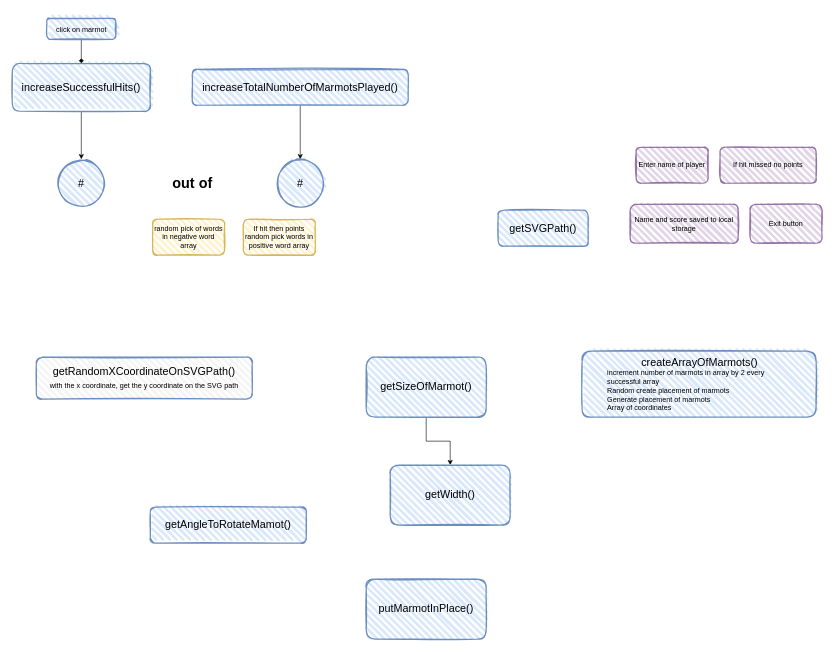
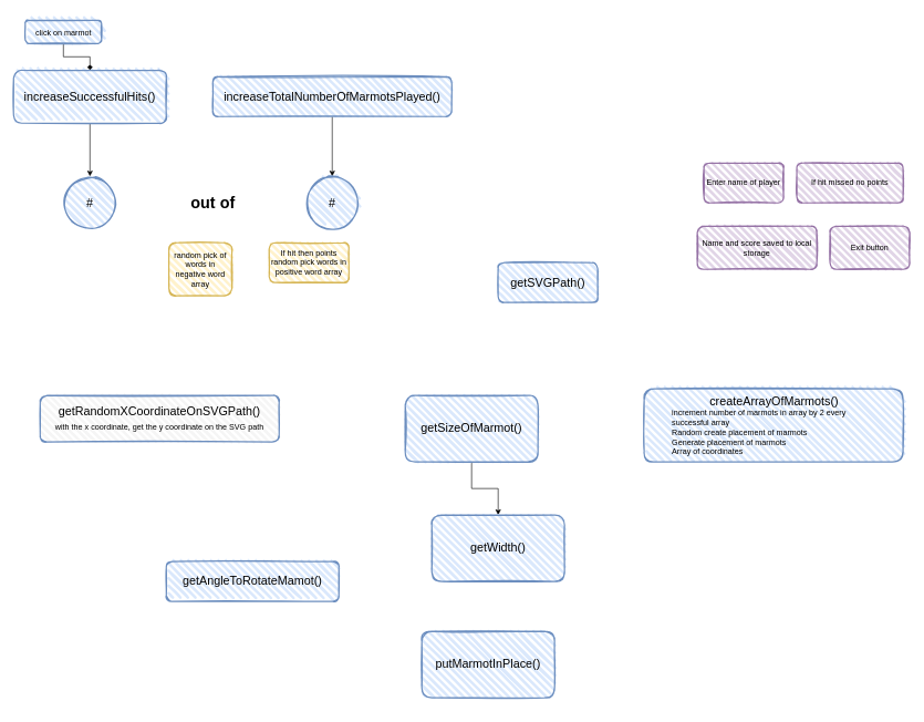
  <mxCell id="0" />
  <mxCell id="1" parent="0" />
  <mxCell id="2" value="&lt;div align=&quot;left&quot;&gt;&lt;br&gt;&lt;/div&gt;" style="text;html=1;align=left;verticalAlign=middle;resizable=0;points=[];autosize=1;strokeColor=none;fillColor=none;" parent="1" vertex="1"><mxGeometry x="1200" y="40" width="20" height="30" as="geometry" /></mxCell>
  <mxCell id="3" value="&lt;div align=&quot;left&quot;&gt;&lt;br&gt;&lt;/div&gt;" style="text;html=1;align=left;verticalAlign=middle;resizable=0;points=[];autosize=1;strokeColor=none;fillColor=none;" parent="1" vertex="1"><mxGeometry x="1200" y="20" width="20" height="30" as="geometry" /></mxCell>
  <mxCell id="4" value="&lt;div align=&quot;left&quot;&gt;&lt;br&gt;&lt;/div&gt;" style="text;html=1;align=left;verticalAlign=middle;resizable=0;points=[];autosize=1;strokeColor=none;fillColor=none;" parent="1" vertex="1"><mxGeometry x="1200" y="60" width="20" height="30" as="geometry" /></mxCell>
  <mxCell id="5" value="&lt;div align=&quot;left&quot;&gt;&lt;br&gt;&lt;/div&gt;" style="text;html=1;align=left;verticalAlign=middle;resizable=0;points=[];autosize=1;strokeColor=none;fillColor=none;" parent="1" vertex="1"><mxGeometry x="1200" y="85" width="20" height="30" as="geometry" /></mxCell>
- <mxCell id="6" value="&lt;font style=&quot;font-size: 18px;&quot;&gt;&lt;font style=&quot;font-size: 18px;&quot;&gt;putMarmotInPlace&lt;/font&gt;()&lt;/font&gt;" style="rounded=1;whiteSpace=wrap;html=1;strokeWidth=2;fillWeight=4;hachureGap=8;hachureAngle=45;fillColor=#dae8fc;sketch=1;strokeColor=#6c8ebf;" vertex="1" parent="1"><mxGeometry x="610" y="965" width="200" height="100" as="geometry" /></mxCell>
+ <mxCell id="6" value="&lt;font style=&quot;font-size: 18px;&quot;&gt;&lt;font style=&quot;font-size: 18px;&quot;&gt;putMarmotInPlace&lt;/font&gt;()&lt;/font&gt;" style="rounded=1;whiteSpace=wrap;html=1;strokeWidth=2;fillWeight=4;hachureGap=8;hachureAngle=45;fillColor=#dae8fc;sketch=1;strokeColor=#6c8ebf;" vertex="1" parent="1"><mxGeometry x="635" y="950" width="200" height="100" as="geometry" /></mxCell>
  <mxCell id="7" value="" style="edgeStyle=orthogonalEdgeStyle;rounded=0;orthogonalLoop=1;jettySize=auto;html=1;fontSize=18;" edge="1" parent="1" source="8" target="10"><mxGeometry relative="1" as="geometry" /></mxCell>
  <mxCell id="8" value="&lt;font style=&quot;font-size: 18px;&quot;&gt;getSizeOfMarmot()&lt;/font&gt;" style="rounded=1;whiteSpace=wrap;html=1;strokeWidth=2;fillWeight=4;hachureGap=8;hachureAngle=45;fillColor=#dae8fc;sketch=1;strokeColor=#6c8ebf;" vertex="1" parent="1"><mxGeometry x="610" y="595" width="200" height="100" as="geometry" /></mxCell>
  <mxCell id="9" value="&lt;blockquote&gt;&lt;div align=&quot;center&quot;&gt;&lt;font style=&quot;font-size: 18px;&quot;&gt;createArrayOfMarmots()&lt;/font&gt;&lt;/div&gt;&lt;div align=&quot;left&quot;&gt;increment number of marmots in array by 2 every successful array&lt;/div&gt;&lt;div align=&quot;left&quot;&gt;&lt;span style=&quot;background-color: initial;&quot;&gt;Random create placement of marmots&lt;/span&gt;&lt;/div&gt;&lt;div align=&quot;left&quot;&gt;&lt;span style=&quot;background-color: initial;&quot;&gt;Generate placement of marmots&lt;/span&gt;&lt;br&gt;&lt;span style=&quot;background-color: initial;&quot;&gt;Array of coordinates&lt;/span&gt;&lt;/div&gt;&lt;/blockquote&gt;" style="rounded=1;whiteSpace=wrap;html=1;strokeWidth=2;fillWeight=4;hachureGap=8;hachureAngle=45;fillColor=#dae8fc;sketch=1;strokeColor=#6c8ebf;align=left;" vertex="1" parent="1"><mxGeometry x="970" y="585" width="390" height="110" as="geometry" /></mxCell>
  <mxCell id="10" value="&lt;font style=&quot;font-size: 18px;&quot;&gt;getWidth()&lt;/font&gt;" style="rounded=1;whiteSpace=wrap;html=1;strokeWidth=2;fillWeight=4;hachureGap=8;hachureAngle=45;fillColor=#dae8fc;sketch=1;strokeColor=#6c8ebf;" vertex="1" parent="1"><mxGeometry x="650" y="775" width="200" height="100" as="geometry" /></mxCell>
  <mxCell id="11" value="" style="edgeStyle=orthogonalEdgeStyle;rounded=0;orthogonalLoop=1;jettySize=auto;html=1;fontSize=18;" edge="1" parent="1" source="12" target="13"><mxGeometry relative="1" as="geometry" /></mxCell>
  <mxCell id="12" value="increaseSuccessfulHits()" style="rounded=1;whiteSpace=wrap;html=1;strokeWidth=2;fillWeight=4;hachureGap=8;hachureAngle=45;fillColor=#dae8fc;sketch=1;fontSize=18;strokeColor=#6c8ebf;" vertex="1" parent="1"><mxGeometry x="20" y="105" width="230" height="80" as="geometry" /></mxCell>
  <mxCell id="13" value="#" style="ellipse;whiteSpace=wrap;html=1;fontSize=18;fillColor=#dae8fc;strokeColor=#6c8ebf;rounded=1;strokeWidth=2;fillWeight=4;hachureGap=8;hachureAngle=45;sketch=1;" vertex="1" parent="1"><mxGeometry x="95" y="265" width="80" height="80" as="geometry" /></mxCell>
  <mxCell id="14" value="" style="edgeStyle=orthogonalEdgeStyle;rounded=0;orthogonalLoop=1;jettySize=auto;html=1;fontSize=18;" edge="1" parent="1" source="15" target="16"><mxGeometry relative="1" as="geometry" /></mxCell>
  <mxCell id="15" value="increaseTotalNumberOfMarmotsPlayed()" style="rounded=1;whiteSpace=wrap;html=1;strokeWidth=2;fillWeight=4;hachureGap=8;hachureAngle=45;fillColor=#dae8fc;sketch=1;fontSize=18;strokeColor=#6c8ebf;" vertex="1" parent="1"><mxGeometry x="320" y="115" width="360" height="60" as="geometry" /></mxCell>
  <mxCell id="16" value="#" style="ellipse;whiteSpace=wrap;html=1;fontSize=18;fillColor=#dae8fc;strokeColor=#6c8ebf;rounded=1;strokeWidth=2;fillWeight=4;hachureGap=8;hachureAngle=45;sketch=1;" vertex="1" parent="1"><mxGeometry x="460" y="265" width="80" height="80" as="geometry" /></mxCell>
  <mxCell id="17" value="out of " style="text;strokeColor=none;fillColor=none;html=1;fontSize=24;fontStyle=1;verticalAlign=middle;align=center;" vertex="1" parent="1"><mxGeometry x="270" y="285" width="100" height="40" as="geometry" /></mxCell>
- <mxCell id="18" value="getSVGPath()" style="rounded=1;whiteSpace=wrap;html=1;strokeWidth=2;fillWeight=4;hachureGap=8;hachureAngle=45;fillColor=#dae8fc;sketch=1;fontSize=18;strokeColor=#6c8ebf;" vertex="1" parent="1"><mxGeometry x="830" y="350" width="150" height="60" as="geometry" /></mxCell>
+ <mxCell id="18" value="getSVGPath()" style="rounded=1;whiteSpace=wrap;html=1;strokeWidth=2;fillWeight=4;hachureGap=8;hachureAngle=45;fillColor=#dae8fc;sketch=1;fontSize=18;strokeColor=#6c8ebf;" vertex="1" parent="1"><mxGeometry x="750" y="395" width="150" height="60" as="geometry" /></mxCell>
  <mxCell id="19" value="&lt;div&gt;getRandomXCoordinateOnSVGPath()&lt;/div&gt;&lt;font style=&quot;font-size: 12px;&quot;&gt;with the x coordinate, get the y coordinate on the SVG path&lt;/font&gt;" style="rounded=1;whiteSpace=wrap;html=1;strokeWidth=2;fillWeight=4;hachureGap=8;hachureAngle=45;fillColor=#f5f5f5;sketch=1;fontSize=18;strokeColor=#6c8ebf;" vertex="1" parent="1"><mxGeometry x="60" y="595" width="360" height="70" as="geometry" /></mxCell>
  <mxCell id="20" value="&lt;font style=&quot;font-size: 18px;&quot;&gt;getAngleToRotateMamot()&lt;/font&gt;" style="rounded=1;whiteSpace=wrap;html=1;strokeWidth=2;fillWeight=4;hachureGap=8;hachureAngle=45;fillColor=#dae8fc;sketch=1;fontSize=12;strokeColor=#6c8ebf;" vertex="1" parent="1"><mxGeometry x="250" y="845" width="260" height="60" as="geometry" /></mxCell>
  <mxCell id="21" style="edgeStyle=orthogonalEdgeStyle;rounded=0;orthogonalLoop=1;jettySize=auto;html=1;entryX=0.5;entryY=0;entryDx=0;entryDy=0;fontSize=18;endArrow=diamond;" edge="1" parent="1" source="22" target="12"><mxGeometry relative="1" as="geometry" /></mxCell>
- <mxCell id="22" value="&lt;font style=&quot;font-size: 12px;&quot;&gt;click on marmot&lt;/font&gt;" style="rounded=1;whiteSpace=wrap;html=1;strokeWidth=2;fillWeight=4;hachureGap=8;hachureAngle=45;fillColor=#dae8fc;sketch=1;fontSize=18;strokeColor=#6c8ebf;" vertex="1" parent="1"><mxGeometry x="77.5" y="30" width="115" height="35" as="geometry" /></mxCell>
- <mxCell id="23" value="random pick of words in negative word array" style="rounded=1;whiteSpace=wrap;html=1;strokeWidth=2;fillWeight=4;hachureGap=8;hachureAngle=45;fillColor=#fff2cc;sketch=1;fontSize=12;strokeColor=#d6b656;" vertex="1" parent="1"><mxGeometry x="254" y="365" width="120" height="60" as="geometry" /></mxCell>
+ <mxCell id="22" value="&lt;font style=&quot;font-size: 12px;&quot;&gt;click on marmot&lt;/font&gt;" style="rounded=1;whiteSpace=wrap;html=1;strokeWidth=2;fillWeight=4;hachureGap=8;hachureAngle=45;fillColor=#dae8fc;sketch=1;fontSize=18;strokeColor=#6c8ebf;" vertex="1" parent="1"><mxGeometry x="37.5" y="30" width="115" height="35" as="geometry" /></mxCell>
+ <mxCell id="23" value="random pick of words in negative word array" style="rounded=1;whiteSpace=wrap;html=1;strokeWidth=2;fillWeight=4;hachureGap=8;hachureAngle=45;fillColor=#fff2cc;sketch=1;fontSize=12;strokeColor=#d6b656;" vertex="1" parent="1"><mxGeometry x="254" y="365" width="95" height="80" as="geometry" /></mxCell>
  <mxCell id="24" value="If hit then points&lt;br&gt;random pick words in positive word array" style="rounded=1;whiteSpace=wrap;html=1;strokeWidth=2;fillWeight=4;hachureGap=8;hachureAngle=45;fillColor=#fff2cc;sketch=1;fontSize=12;strokeColor=#d6b656;" vertex="1" parent="1"><mxGeometry x="405" y="365" width="120" height="60" as="geometry" /></mxCell>
  <mxCell id="25" value="&lt;div align=&quot;left&quot;&gt;Enter name of player&lt;/div&gt;" style="rounded=1;whiteSpace=wrap;html=1;strokeWidth=2;fillWeight=4;hachureGap=8;hachureAngle=45;fillColor=#e1d5e7;sketch=1;fontSize=12;strokeColor=#9673a6;" vertex="1" parent="1"><mxGeometry x="1060" y="245" width="120" height="60" as="geometry" /></mxCell>
  <mxCell id="26" value="&lt;div align=&quot;left&quot;&gt;&lt;div align=&quot;left&quot;&gt;Exit button&lt;br&gt;&lt;/div&gt;&lt;/div&gt;" style="rounded=1;whiteSpace=wrap;html=1;strokeWidth=2;fillWeight=4;hachureGap=8;hachureAngle=45;fillColor=#e1d5e7;sketch=1;fontSize=12;strokeColor=#9673a6;" vertex="1" parent="1"><mxGeometry x="1250" y="340" width="120" height="65" as="geometry" /></mxCell>
  <mxCell id="27" value="&lt;div align=&quot;center&quot;&gt;Name and score saved to local storage&lt;/div&gt;" style="rounded=1;whiteSpace=wrap;html=1;strokeWidth=2;fillWeight=4;hachureGap=8;hachureAngle=45;fillColor=#e1d5e7;sketch=1;fontSize=12;strokeColor=#9673a6;align=center;" vertex="1" parent="1"><mxGeometry x="1050" y="340" width="180" height="65" as="geometry" /></mxCell>
  <mxCell id="28" value="If hit missed no points" style="rounded=1;whiteSpace=wrap;html=1;strokeWidth=2;fillWeight=4;hachureGap=8;hachureAngle=45;fillColor=#e1d5e7;sketch=1;fontSize=12;strokeColor=#9673a6;" vertex="1" parent="1"><mxGeometry x="1200" y="245" width="160" height="60" as="geometry" /></mxCell>
